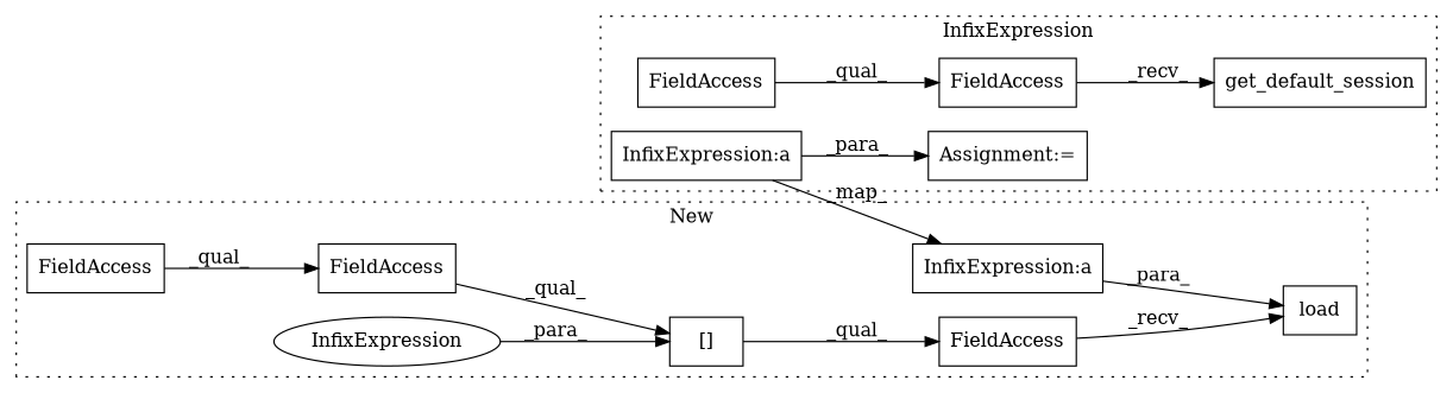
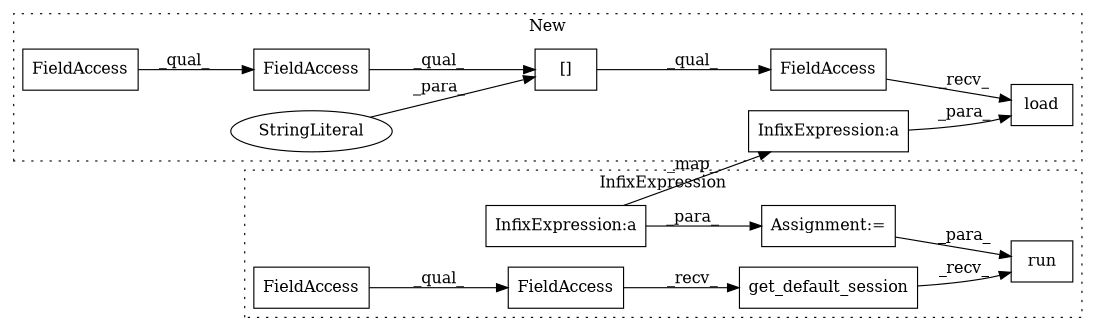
  digraph {
    rankdir=LR
    node [a=22 l=3 s=3884 shape=box]
    n1 [a=32 l=21 label=get_default_session s=3872]
    n2 [l=20 label=FieldAccess s=3851]
    n3 [l=17 label=FieldAccess s=3851]
+   n4 [a=32 l="4,1" label=run s="3894,4021"]
    n5 [a=7 l=1 label="Assignment:=" s=3811]
    n6 [a=27 label="InfixExpression:a" s=3833]
    n7 [a=32 l="5,1" label=load s="3921,3955"]
    n8 [l=36 label=FieldAccess]
    n9 [a=2 l="20,1" label="[]" s="3884,3913"]
    n10 [l=19 label=FieldAccess]
    n11 [l=10 label=FieldAccess]
-   n12 [a=45 l=9 label=InfixExpression s=3904 shape=ellipse]
+   n12 [a=45 l=9 label=StringLiteral s=3904 shape=ellipse]
    n13 [a=27 label="InfixExpression:a" s=3946]
    subgraph cluster_1 {
      label=InfixExpression
      style=dotted
      n1
      n2
      n3
+     n4
      n5
      n6
    }
    subgraph cluster_2 {
      label=New
      style=dotted
      n7
      n8
      n9
      n10
      n11
      n12
      n13
    }
+   n1 -> n4 [label=_recv_]
    n2 -> n1 [label=_recv_]
    n3 -> n2 [label=_qual_]
+   n5 -> n4 [label=_para_]
    n6 -> n5 [label=_para_]
    n6 -> n13 [label=_map_]
    n8 -> n7 [label=_recv_]
    n9 -> n8 [label=_qual_]
    n10 -> n9 [label=_qual_]
    n11 -> n10 [label=_qual_]
    n12 -> n9 [label=_para_]
    n13 -> n7 [label=_para_]
  }
